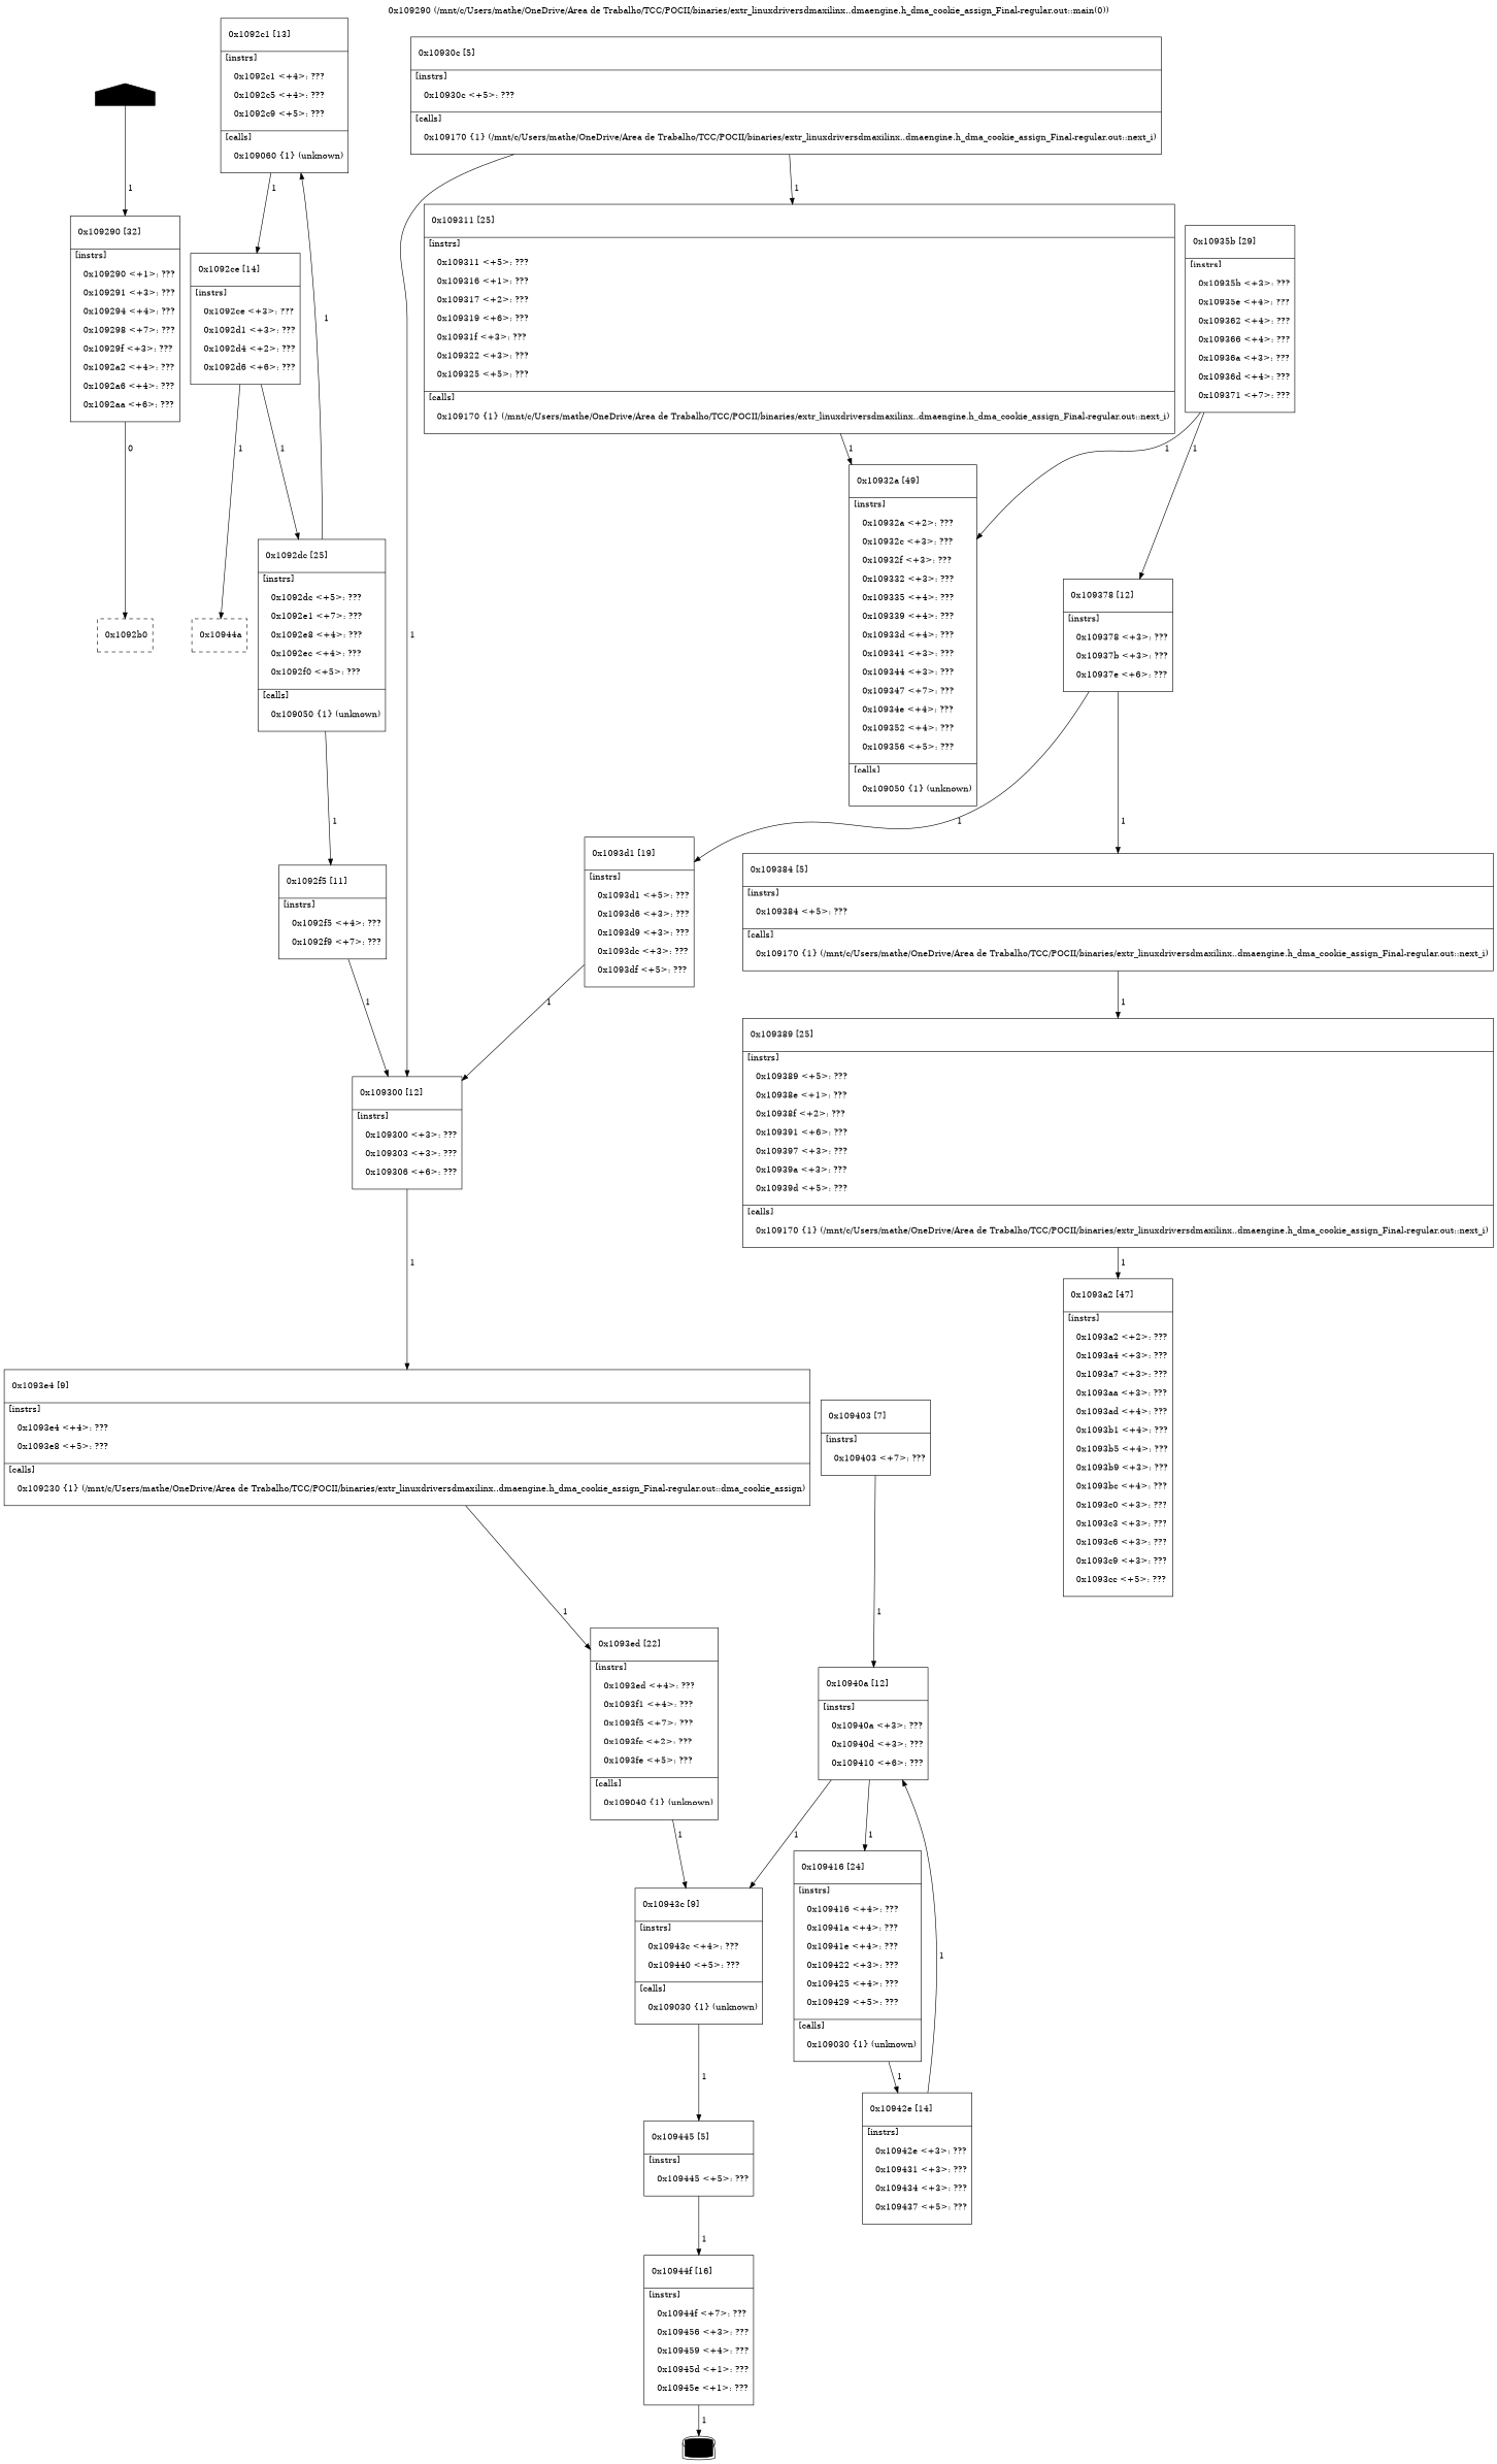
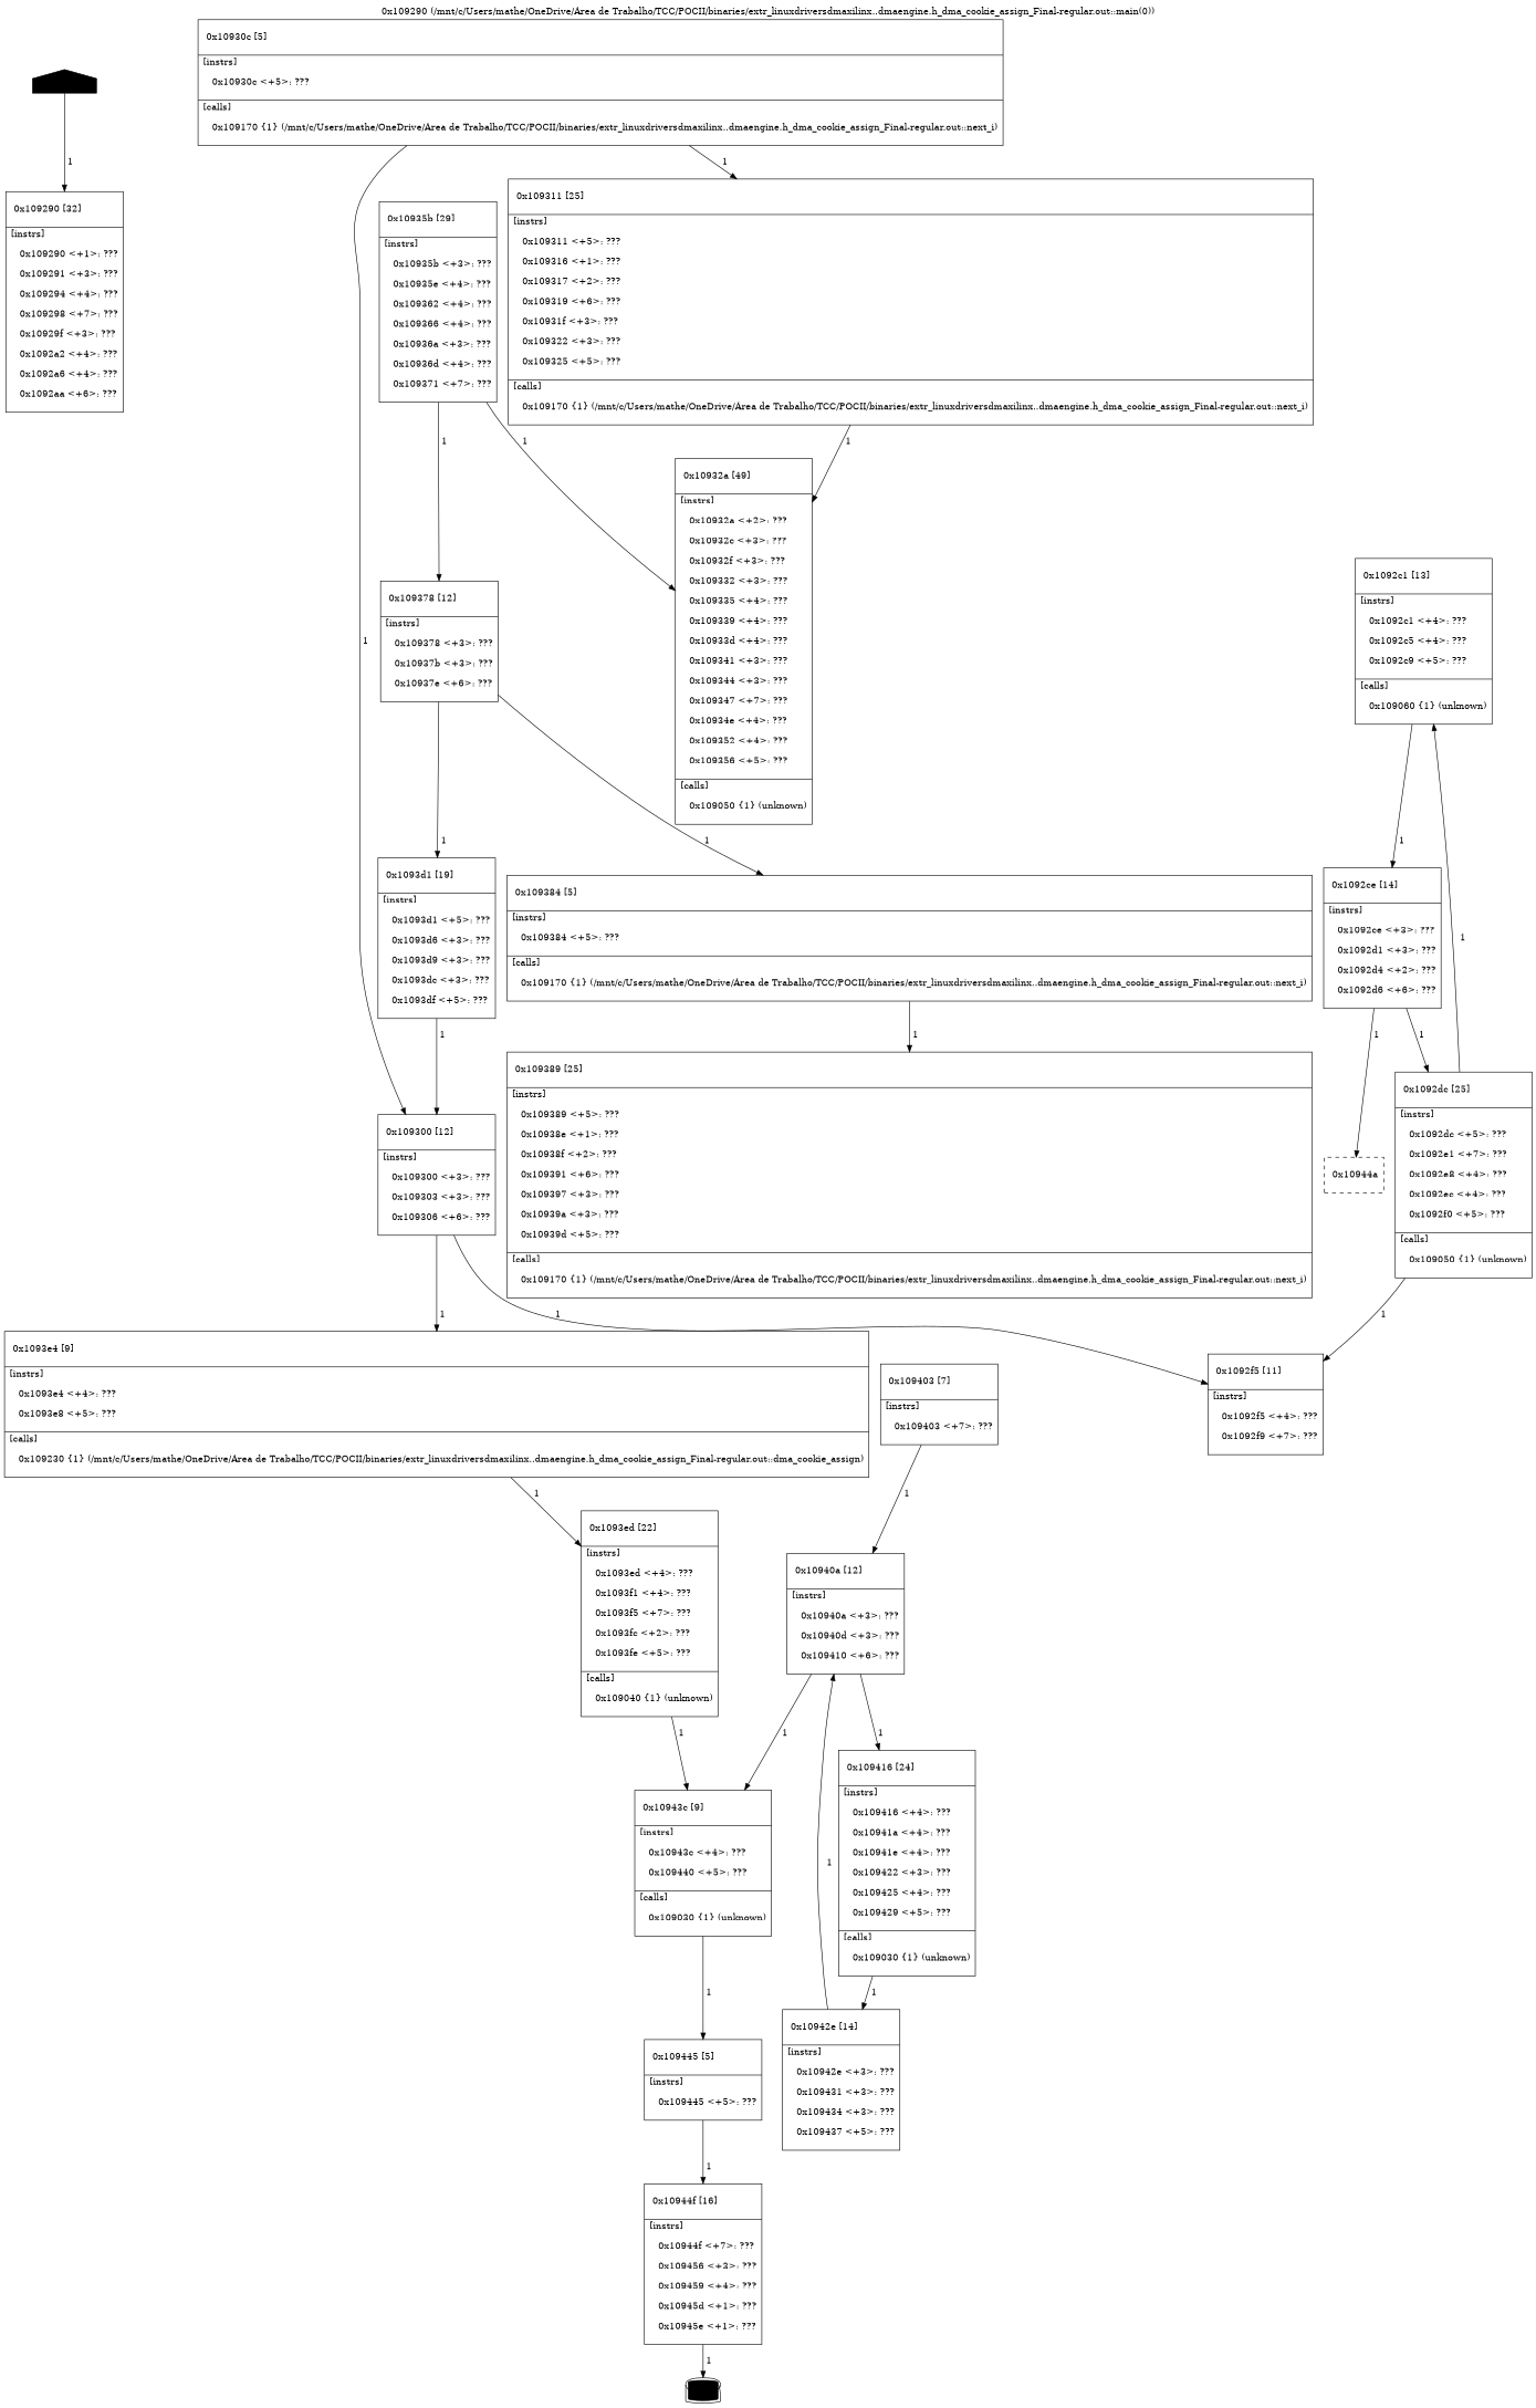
  digraph {
    label="0x109290 (/mnt/c/Users/mathe/OneDrive/Área de Trabalho/TCC/POCII/binaries/extr_linuxdriversdmaxilinx..dmaengine.h_dma_cookie_assign_Final-regular.out::main(0))"
    labelloc=t
    node [shape=record]
    Entry [fillcolor=black height=0.3 shape=house style=filled width=0.3]
    n2 [label="{\n     0x109290 [32]\l\n     | [instrs]\l\n     &nbsp;&nbsp;0x109290 \<+1\>: ???\l\n     &nbsp;&nbsp;0x109291 \<+3\>: ???\l\n     &nbsp;&nbsp;0x109294 \<+4\>: ???\l\n     &nbsp;&nbsp;0x109298 \<+7\>: ???\l\n     &nbsp;&nbsp;0x10929f \<+3\>: ???\l\n     &nbsp;&nbsp;0x1092a2 \<+4\>: ???\l\n     &nbsp;&nbsp;0x1092a6 \<+4\>: ???\l\n     &nbsp;&nbsp;0x1092aa \<+6\>: ???\l\n  }"]
-   n3 [label="{\n     0x1092b0\l\n  }" style=dashed]
    n4 [label="{\n     0x1092c1 [13]\l\n     | [instrs]\l\n     &nbsp;&nbsp;0x1092c1 \<+4\>: ???\l\n     &nbsp;&nbsp;0x1092c5 \<+4\>: ???\l\n     &nbsp;&nbsp;0x1092c9 \<+5\>: ???\l\n     | [calls]\l\n     &nbsp;&nbsp;0x109060 \{1\} (unknown)\l\n  }"]
    n5 [label="{\n     0x1092ce [14]\l\n     | [instrs]\l\n     &nbsp;&nbsp;0x1092ce \<+3\>: ???\l\n     &nbsp;&nbsp;0x1092d1 \<+3\>: ???\l\n     &nbsp;&nbsp;0x1092d4 \<+2\>: ???\l\n     &nbsp;&nbsp;0x1092d6 \<+6\>: ???\l\n  }"]
    n6 [label="{\n     0x10944a\l\n  }" style=dashed]
    n7 [label="{\n     0x1092dc [25]\l\n     | [instrs]\l\n     &nbsp;&nbsp;0x1092dc \<+5\>: ???\l\n     &nbsp;&nbsp;0x1092e1 \<+7\>: ???\l\n     &nbsp;&nbsp;0x1092e8 \<+4\>: ???\l\n     &nbsp;&nbsp;0x1092ec \<+4\>: ???\l\n     &nbsp;&nbsp;0x1092f0 \<+5\>: ???\l\n     | [calls]\l\n     &nbsp;&nbsp;0x109050 \{1\} (unknown)\l\n  }"]
    n8 [label="{\n     0x1092f5 [11]\l\n     | [instrs]\l\n     &nbsp;&nbsp;0x1092f5 \<+4\>: ???\l\n     &nbsp;&nbsp;0x1092f9 \<+7\>: ???\l\n  }"]
    n9 [label="{\n     0x109300 [12]\l\n     | [instrs]\l\n     &nbsp;&nbsp;0x109300 \<+3\>: ???\l\n     &nbsp;&nbsp;0x109303 \<+3\>: ???\l\n     &nbsp;&nbsp;0x109306 \<+6\>: ???\l\n  }"]
    Exit [fillcolor=black height=0.3 peripheries=2 shape=cylinder style=filled width=0.3]
    n11 [label="{\n     0x1093e4 [9]\l\n     | [instrs]\l\n     &nbsp;&nbsp;0x1093e4 \<+4\>: ???\l\n     &nbsp;&nbsp;0x1093e8 \<+5\>: ???\l\n     | [calls]\l\n     &nbsp;&nbsp;0x109230 \{1\} (/mnt/c/Users/mathe/OneDrive/Área de Trabalho/TCC/POCII/binaries/extr_linuxdriversdmaxilinx..dmaengine.h_dma_cookie_assign_Final-regular.out::dma_cookie_assign)\l\n  }"]
    n12 [label="{\n     0x1093ed [22]\l\n     | [instrs]\l\n     &nbsp;&nbsp;0x1093ed \<+4\>: ???\l\n     &nbsp;&nbsp;0x1093f1 \<+4\>: ???\l\n     &nbsp;&nbsp;0x1093f5 \<+7\>: ???\l\n     &nbsp;&nbsp;0x1093fc \<+2\>: ???\l\n     &nbsp;&nbsp;0x1093fe \<+5\>: ???\l\n     | [calls]\l\n     &nbsp;&nbsp;0x109040 \{1\} (unknown)\l\n  }"]
    n13 [label="{\n     0x10930c [5]\l\n     | [instrs]\l\n     &nbsp;&nbsp;0x10930c \<+5\>: ???\l\n     | [calls]\l\n     &nbsp;&nbsp;0x109170 \{1\} (/mnt/c/Users/mathe/OneDrive/Área de Trabalho/TCC/POCII/binaries/extr_linuxdriversdmaxilinx..dmaengine.h_dma_cookie_assign_Final-regular.out::next_i)\l\n  }"]
    n14 [label="{\n     0x109311 [25]\l\n     | [instrs]\l\n     &nbsp;&nbsp;0x109311 \<+5\>: ???\l\n     &nbsp;&nbsp;0x109316 \<+1\>: ???\l\n     &nbsp;&nbsp;0x109317 \<+2\>: ???\l\n     &nbsp;&nbsp;0x109319 \<+6\>: ???\l\n     &nbsp;&nbsp;0x10931f \<+3\>: ???\l\n     &nbsp;&nbsp;0x109322 \<+3\>: ???\l\n     &nbsp;&nbsp;0x109325 \<+5\>: ???\l\n     | [calls]\l\n     &nbsp;&nbsp;0x109170 \{1\} (/mnt/c/Users/mathe/OneDrive/Área de Trabalho/TCC/POCII/binaries/extr_linuxdriversdmaxilinx..dmaengine.h_dma_cookie_assign_Final-regular.out::next_i)\l\n  }"]
    n15 [label="{\n     0x10943c [9]\l\n     | [instrs]\l\n     &nbsp;&nbsp;0x10943c \<+4\>: ???\l\n     &nbsp;&nbsp;0x109440 \<+5\>: ???\l\n     | [calls]\l\n     &nbsp;&nbsp;0x109030 \{1\} (unknown)\l\n  }"]
    n16 [label="{\n     0x10932a [49]\l\n     | [instrs]\l\n     &nbsp;&nbsp;0x10932a \<+2\>: ???\l\n     &nbsp;&nbsp;0x10932c \<+3\>: ???\l\n     &nbsp;&nbsp;0x10932f \<+3\>: ???\l\n     &nbsp;&nbsp;0x109332 \<+3\>: ???\l\n     &nbsp;&nbsp;0x109335 \<+4\>: ???\l\n     &nbsp;&nbsp;0x109339 \<+4\>: ???\l\n     &nbsp;&nbsp;0x10933d \<+4\>: ???\l\n     &nbsp;&nbsp;0x109341 \<+3\>: ???\l\n     &nbsp;&nbsp;0x109344 \<+3\>: ???\l\n     &nbsp;&nbsp;0x109347 \<+7\>: ???\l\n     &nbsp;&nbsp;0x10934e \<+4\>: ???\l\n     &nbsp;&nbsp;0x109352 \<+4\>: ???\l\n     &nbsp;&nbsp;0x109356 \<+5\>: ???\l\n     | [calls]\l\n     &nbsp;&nbsp;0x109050 \{1\} (unknown)\l\n  }"]
    n17 [label="{\n     0x10935b [29]\l\n     | [instrs]\l\n     &nbsp;&nbsp;0x10935b \<+3\>: ???\l\n     &nbsp;&nbsp;0x10935e \<+4\>: ???\l\n     &nbsp;&nbsp;0x109362 \<+4\>: ???\l\n     &nbsp;&nbsp;0x109366 \<+4\>: ???\l\n     &nbsp;&nbsp;0x10936a \<+3\>: ???\l\n     &nbsp;&nbsp;0x10936d \<+4\>: ???\l\n     &nbsp;&nbsp;0x109371 \<+7\>: ???\l\n  }"]
    n18 [label="{\n     0x109378 [12]\l\n     | [instrs]\l\n     &nbsp;&nbsp;0x109378 \<+3\>: ???\l\n     &nbsp;&nbsp;0x10937b \<+3\>: ???\l\n     &nbsp;&nbsp;0x10937e \<+6\>: ???\l\n  }"]
    n19 [label="{\n     0x1093d1 [19]\l\n     | [instrs]\l\n     &nbsp;&nbsp;0x1093d1 \<+5\>: ???\l\n     &nbsp;&nbsp;0x1093d6 \<+3\>: ???\l\n     &nbsp;&nbsp;0x1093d9 \<+3\>: ???\l\n     &nbsp;&nbsp;0x1093dc \<+3\>: ???\l\n     &nbsp;&nbsp;0x1093df \<+5\>: ???\l\n  }"]
    n20 [label="{\n     0x109384 [5]\l\n     | [instrs]\l\n     &nbsp;&nbsp;0x109384 \<+5\>: ???\l\n     | [calls]\l\n     &nbsp;&nbsp;0x109170 \{1\} (/mnt/c/Users/mathe/OneDrive/Área de Trabalho/TCC/POCII/binaries/extr_linuxdriversdmaxilinx..dmaengine.h_dma_cookie_assign_Final-regular.out::next_i)\l\n  }"]
    n21 [label="{\n     0x109389 [25]\l\n     | [instrs]\l\n     &nbsp;&nbsp;0x109389 \<+5\>: ???\l\n     &nbsp;&nbsp;0x10938e \<+1\>: ???\l\n     &nbsp;&nbsp;0x10938f \<+2\>: ???\l\n     &nbsp;&nbsp;0x109391 \<+6\>: ???\l\n     &nbsp;&nbsp;0x109397 \<+3\>: ???\l\n     &nbsp;&nbsp;0x10939a \<+3\>: ???\l\n     &nbsp;&nbsp;0x10939d \<+5\>: ???\l\n     | [calls]\l\n     &nbsp;&nbsp;0x109170 \{1\} (/mnt/c/Users/mathe/OneDrive/Área de Trabalho/TCC/POCII/binaries/extr_linuxdriversdmaxilinx..dmaengine.h_dma_cookie_assign_Final-regular.out::next_i)\l\n  }"]
-   n22 [label="{\n     0x1093a2 [47]\l\n     | [instrs]\l\n     &nbsp;&nbsp;0x1093a2 \<+2\>: ???\l\n     &nbsp;&nbsp;0x1093a4 \<+3\>: ???\l\n     &nbsp;&nbsp;0x1093a7 \<+3\>: ???\l\n     &nbsp;&nbsp;0x1093aa \<+3\>: ???\l\n     &nbsp;&nbsp;0x1093ad \<+4\>: ???\l\n     &nbsp;&nbsp;0x1093b1 \<+4\>: ???\l\n     &nbsp;&nbsp;0x1093b5 \<+4\>: ???\l\n     &nbsp;&nbsp;0x1093b9 \<+3\>: ???\l\n     &nbsp;&nbsp;0x1093bc \<+4\>: ???\l\n     &nbsp;&nbsp;0x1093c0 \<+3\>: ???\l\n     &nbsp;&nbsp;0x1093c3 \<+3\>: ???\l\n     &nbsp;&nbsp;0x1093c6 \<+3\>: ???\l\n     &nbsp;&nbsp;0x1093c9 \<+3\>: ???\l\n     &nbsp;&nbsp;0x1093cc \<+5\>: ???\l\n  }"]
    n23 [label="{\n     0x10944f [16]\l\n     | [instrs]\l\n     &nbsp;&nbsp;0x10944f \<+7\>: ???\l\n     &nbsp;&nbsp;0x109456 \<+3\>: ???\l\n     &nbsp;&nbsp;0x109459 \<+4\>: ???\l\n     &nbsp;&nbsp;0x10945d \<+1\>: ???\l\n     &nbsp;&nbsp;0x10945e \<+1\>: ???\l\n  }"]
    n24 [label="{\n     0x109403 [7]\l\n     | [instrs]\l\n     &nbsp;&nbsp;0x109403 \<+7\>: ???\l\n  }"]
    n25 [label="{\n     0x10940a [12]\l\n     | [instrs]\l\n     &nbsp;&nbsp;0x10940a \<+3\>: ???\l\n     &nbsp;&nbsp;0x10940d \<+3\>: ???\l\n     &nbsp;&nbsp;0x109410 \<+6\>: ???\l\n  }"]
    n26 [label="{\n     0x109416 [24]\l\n     | [instrs]\l\n     &nbsp;&nbsp;0x109416 \<+4\>: ???\l\n     &nbsp;&nbsp;0x10941a \<+4\>: ???\l\n     &nbsp;&nbsp;0x10941e \<+4\>: ???\l\n     &nbsp;&nbsp;0x109422 \<+3\>: ???\l\n     &nbsp;&nbsp;0x109425 \<+4\>: ???\l\n     &nbsp;&nbsp;0x109429 \<+5\>: ???\l\n     | [calls]\l\n     &nbsp;&nbsp;0x109030 \{1\} (unknown)\l\n  }"]
    n27 [label="{\n     0x109445 [5]\l\n     | [instrs]\l\n     &nbsp;&nbsp;0x109445 \<+5\>: ???\l\n  }"]
    n28 [label="{\n     0x10942e [14]\l\n     | [instrs]\l\n     &nbsp;&nbsp;0x10942e \<+3\>: ???\l\n     &nbsp;&nbsp;0x109431 \<+3\>: ???\l\n     &nbsp;&nbsp;0x109434 \<+3\>: ???\l\n     &nbsp;&nbsp;0x109437 \<+5\>: ???\l\n  }"]
    Entry -> n2 [label=" 1"]
-   n2 -> n3 [label=" 0"]
    n4 -> n5 [label=" 1"]
    n5 -> n6 [label=" 1"]
    n5 -> n7 [label=" 1"]
    n7 -> n4 [label=" 1"]
    n7 -> n8 [label=" 1"]
-   n8 -> n9 [label=" 1"]
+   n9 -> n8 [label=" 1"]
    n9 -> n11 [label=" 1"]
    n11 -> n12 [label=" 1"]
    n12 -> n15 [label=" 1"]
    n13 -> n9 [label=" 1"]
    n13 -> n14 [label=" 1"]
    n14 -> n16 [label=" 1"]
    n15 -> n27 [label=" 1"]
    n17 -> n16 [label=" 1"]
    n17 -> n18 [label=" 1"]
    n18 -> n19 [label=" 1"]
    n18 -> n20 [label=" 1"]
    n19 -> n9 [label=" 1"]
    n20 -> n21 [label=" 1"]
-   n21 -> n22 [label=" 1"]
    n23 -> Exit [label=" 1"]
    n24 -> n25 [label=" 1"]
    n25 -> n15 [label=" 1"]
    n25 -> n26 [label=" 1"]
    n26 -> n28 [label=" 1"]
    n27 -> n23 [label=" 1"]
    n28 -> n25 [label=" 1"]
  }
